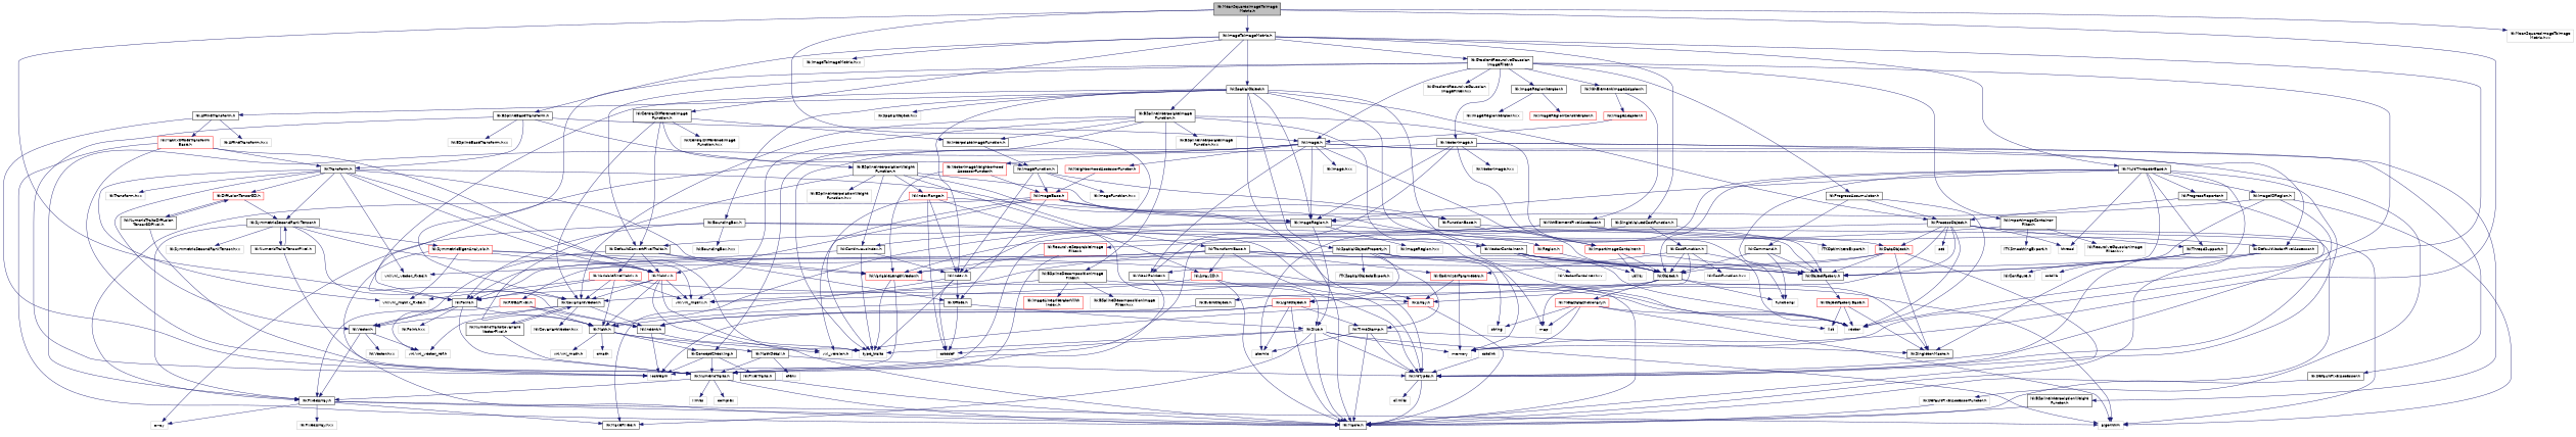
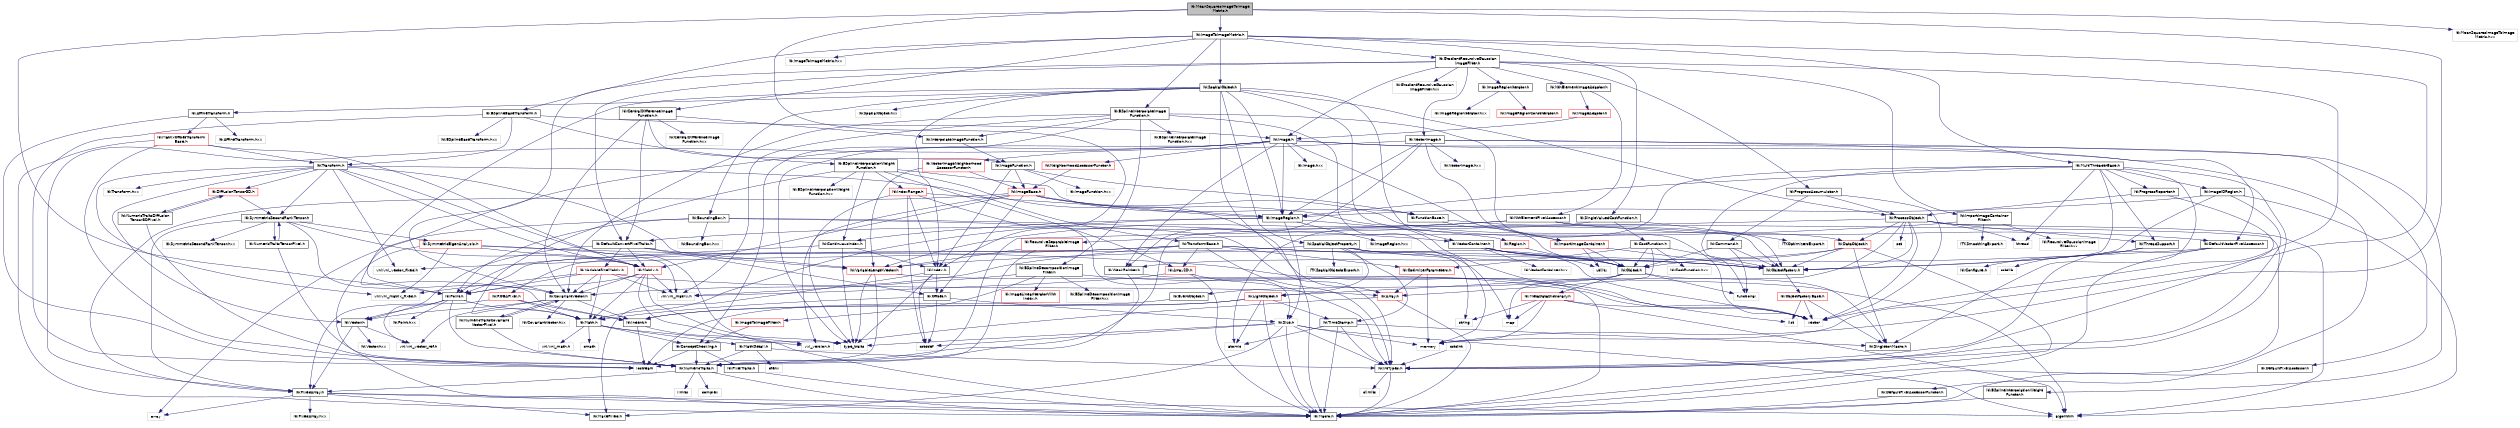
  digraph {
    node [color=black fillcolor=white fontname=Helvetica fontsize=10 shape=record style=filled]
    edge [color=midnightblue fontname=Helvetica fontsize=10 labelfontname=Helvetica labelfontsize=10 style=solid]
    n1 [fillcolor=grey75 fontcolor=black height=0.2 label="itkMeanSquaresImageToImage\lMetric.h" width=0.4]
    n2 [height=0.2 label="itkImageToImageMetric.h" width=0.4]
    n3 [color=grey75 height=0.2 label=memory width=0.4]
    n4 [height=0.2 label="itkPoint.h" width=0.4]
    n5 [height=0.2 label="itkIndex.h" width=0.4]
    n6 [color=grey75 height=0.2 label="itkMeanSquaresImageToImage\lMetric.hxx" width=0.4]
    n7 [height=0.2 label="itkBSplineBaseTransform.h" width=0.4]
    n8 [height=0.2 label="itkBSplineInterpolateImage\lFunction.h" width=0.4]
    n9 [height=0.2 label="itkSingleValuedCostFunction.h" width=0.4]
    n10 [height=0.2 label="itkGradientRecursiveGaussian\lImageFilter.h" width=0.4]
    n11 [height=0.2 label="itkSpatialObject.h" width=0.4]
    n12 [height=0.2 label="itkCentralDifferenceImage\lFunction.h" width=0.4]
    n13 [height=0.2 label="itkMultiThreaderBase.h" width=0.4]
    n14 [color=grey75 height=0.2 label="itkImageToImageMetric.hxx" width=0.4]
    n15 [height=0.2 label="itkVector.h" width=0.4]
    n16 [height=0.2 label="itkNumericTraits.h" width=0.4]
    n17 [color=grey75 height=0.2 label="vnl/vnl_vector_ref.h" width=0.4]
    n18 [height=0.2 label="itkMath.h" width=0.4]
    n19 [color=grey75 height=0.2 label="itkPoint.hxx" width=0.4]
    n20 [color=grey75 height=0.2 label=type_traits width=0.4]
    n21 [height=0.2 label="itkMakeFilled.h" width=0.4]
    n22 [color=grey75 height=0.2 label=cstddef width=0.4]
    n23 [height=0.2 label="itkOffset.h" width=0.4]
    n24 [color=grey75 height=0.2 label=iostream width=0.4]
    n25 [height=0.2 label="itkTransform.h" width=0.4]
    n26 [height=0.2 label="itkImage.h" width=0.4]
    n27 [height=0.2 label="itkBSplineInterpolationWeight\lFunction.h" width=0.4]
    n28 [color=grey75 height=0.2 label="itkBSplineBaseTransform.hxx" width=0.4]
    n29 [height=0.2 label="itkCovariantVector.h" width=0.4]
    n30 [color=grey75 height=0.2 label=vector width=0.4]
    n31 [height=0.2 label="itkConceptChecking.h" width=0.4]
    n32 [color=grey75 height=0.2 label="vnl/vnl_matrix.h" width=0.4]
    n33 [height=0.2 label="itkInterpolateImageFunction.h" width=0.4]
    n34 [height=0.2 label="itkBSplineDecompositionImage\lFilter.h" width=0.4]
    n35 [color=grey75 height=0.2 label="itkBSplineInterpolateImage\lFunction.hxx" width=0.4]
    n36 [height=0.2 label="itkCostFunction.h" width=0.4]
    n37 [color=grey75 height=0.2 label="ITKOptimizersExport.h" width=0.4]
    n38 [height=0.2 label="itkImportImageContainer\lFilter.h" width=0.4]
    n39 [height=0.2 label="itkNthElementImageAdaptor.h" width=0.4]
    n40 [height=0.2 label="itkDefaultConvertPixelTraits.h" width=0.4]
    n41 [height=0.2 label="itkProgressAccumulator.h" width=0.4]
    n42 [height=0.2 label="itkImageRegionIterator.h" width=0.4]
    n43 [height=0.2 label="itkVectorImage.h" width=0.4]
    n44 [color=grey75 height=0.2 label="itkGradientRecursiveGaussian\lImageFilter.hxx" width=0.4]
    n45 [height=0.2 label="itkMacro.h" width=0.4]
    n46 [color=grey75 height=0.2 label=list width=0.4]
    n47 [height=0.2 label="itkImageRegion.h" width=0.4]
    n48 [height=0.2 label="itkProcessObject.h" width=0.4]
    n49 [height=0.2 label="itkSpatialObjectProperty.h" width=0.4]
    n50 [height=0.2 label="itkAffineTransform.h" width=0.4]
    n51 [height=0.2 label="itkVectorContainer.h" width=0.4]
    n52 [height=0.2 label="itkBoundingBox.h" width=0.4]
    n53 [color=grey75 height=0.2 label="itkSpatialObject.hxx" width=0.4]
    n54 [height=0.2 label="itkImageFunction.h" width=0.4]
    n55 [color=grey75 height=0.2 label="itkCentralDifferenceImage\lFunction.hxx" width=0.4]
    n56 [height=0.2 label="itkObject.h" width=0.4]
    n57 [height=0.2 label="itkIntTypes.h" width=0.4]
    n58 [height=0.2 label="itkObjectFactory.h" width=0.4]
    n59 [height=0.2 label="itkSingletonMacro.h" width=0.4]
    n60 [color=grey75 height=0.2 label=functional width=0.4]
    n61 [color=grey75 height=0.2 label=atomic width=0.4]
    n62 [height=0.2 label="itkThreadSupport.h" width=0.4]
    n63 [color=grey75 height=0.2 label=thread width=0.4]
    n64 [height=0.2 label="itkImageIORegion.h" width=0.4]
    n65 [height=0.2 label="itkProgressReporter.h" width=0.4]
    n66 [height=0.2 label="itkTransformBase.h" width=0.4]
    n67 [color=grey75 height=0.2 label="vnl/vnl_vector_fixed.h" width=0.4]
    n68 [height=0.2 label="itkSymmetricSecondRankTensor.h" width=0.4]
    n69 [color=red height=0.2 label="itkMatrix.h" width=0.4]
    n70 [color=grey75 height=0.2 label="vnl/vnl_matrix_fixed.h" width=0.4]
    n71 [color=red height=0.2 label="itkDiffusionTensor3D.h" width=0.4]
    n72 [color=red height=0.2 label="itkVariableLengthVector.h" width=0.4]
    n73 [color=grey75 height=0.2 label="itkTransform.hxx" width=0.4]
    n74 [height=0.2 label="itkFixedArray.h" width=0.4]
    n75 [color=red height=0.2 label="itkImportImageContainer.h" width=0.4]
    n76 [height=0.2 label="itkDefaultPixelAccessor.h" width=0.4]
-   n77 [color=grey75 height=0.2 label="itkDefaultPixelAccessorFunctor.h" width=0.4]
+   n77 [height=0.2 label="itkDefaultPixelAccessorFunctor.h" width=0.4]
    n78 [height=0.2 label="itkWeakPointer.h" width=0.4]
    n79 [color=red height=0.2 label="itkNeighborhoodAccessorFunctor.h" width=0.4]
    n80 [color=grey75 height=0.2 label="itkImage.hxx" width=0.4]
    n81 [color=red height=0.2 label="itkArray2D.h" width=0.4]
    n82 [color=red height=0.2 label="itkArray.h" width=0.4]
    n83 [height=0.2 label="itkContinuousIndex.h" width=0.4]
    n84 [height=0.2 label="itkFunctionBase.h" width=0.4]
    n85 [color=red height=0.2 label="itkIndexRange.h" width=0.4]
    n86 [color=grey75 height=0.2 label="itkBSplineInterpolationWeight\lFunction.hxx" width=0.4]
    n87 [color=red height=0.2 label="itkOptimizerParameters.h" width=0.4]
    n88 [color=grey75 height=0.2 label="itkVector.hxx" width=0.4]
    n89 [height=0.2 label="itkIndent.h" width=0.4]
    n90 [color=red height=0.2 label="itkSymmetricEigenAnalysis.h" width=0.4]
    n91 [height=0.2 label="itkNumericTraitsTensorPixel.h" width=0.4]
    n92 [color=grey75 height=0.2 label="itkSymmetricSecondRankTensor.hxx" width=0.4]
    n93 [color=grey75 height=0.2 label="vxl_version.h" width=0.4]
    n94 [height=0.2 label="itkNumericTraitsDiffusion\lTensor3DPixel.h" width=0.4]
    n95 [color=grey75 height=0.2 label=algorithm width=0.4]
    n96 [color=red height=0.2 label="itkLightObject.h" width=0.4]
    n97 [height=0.2 label="itkEventObject.h" width=0.4]
    n98 [color=red height=0.2 label="itkMetaDataDictionary.h" width=0.4]
    n99 [color=grey75 height=0.2 label=climits width=0.4]
    n100 [height=0.2 label="itkNumericTraitsCovariant\lVectorPixel.h" width=0.4]
    n101 [color=grey75 height=0.2 label="itkCovariantVector.hxx" width=0.4]
    n102 [color=red height=0.2 label="itkObjectFactoryBase.h" width=0.4]
    n103 [height=0.2 label="itkTimeStamp.h" width=0.4]
    n104 [color=grey75 height=0.2 label=map width=0.4]
    n105 [color=grey75 height=0.2 label=string width=0.4]
    n106 [color=grey75 height=0.2 label=cstdint width=0.4]
    n107 [color=grey75 height=0.2 label=limits width=0.4]
    n108 [color=grey75 height=0.2 label=complex width=0.4]
    n109 [color=grey75 height=0.2 label=cmath width=0.4]
    n110 [height=0.2 label="itkMathDetail.h" width=0.4]
    n111 [color=grey75 height=0.2 label="vnl/vnl_math.h" width=0.4]
    n112 [color=grey75 height=0.2 label=array width=0.4]
    n113 [color=grey75 height=0.2 label="itkFixedArray.hxx" width=0.4]
    n114 [color=grey75 height=0.2 label=cfenv width=0.4]
    n115 [height=0.2 label="itkPixelTraits.h" width=0.4]
    n116 [color=red height=0.2 label="itkRegion.h" width=0.4]
    n117 [color=grey75 height=0.2 label="itkSize.h" width=0.4]
    n118 [color=grey75 height=0.2 label="itkImageRegion.hxx" width=0.4]
    n119 [color=grey75 height=0.2 label=utility width=0.4]
    n120 [color=red height=0.2 label="itkImageBase.h" width=0.4]
    n121 [color=red height=0.2 label="itkDataObject.h" width=0.4]
    n122 [color=red height=0.2 label="itkImageLinearIteratorWith\lIndex.h" width=0.4]
+   n123 [color=red height=0.2 label="itkImageToImageFilter.h" width=0.4]
    n124 [color=grey75 height=0.2 label="itkBSplineDecompositionImage\lFilter.hxx" width=0.4]
    n125 [color=grey75 height=0.2 label="itkImageFunction.hxx" width=0.4]
    n126 [color=grey75 height=0.2 label="itkCostFunction.hxx" width=0.4]
    n127 [color=red height=0.2 label="itkRecursiveSeparableImage\lFilter.h" width=0.4]
    n128 [color=grey75 height=0.2 label="ITKSmoothingExport.h" width=0.4]
    n129 [color=grey75 height=0.2 label="itkRecursiveGaussianImage\lFilter.hxx" width=0.4]
    n130 [color=red height=0.2 label="itkImageAdaptor.h" width=0.4]
    n131 [height=0.2 label="itkNthElementPixelAccessor.h" width=0.4]
    n132 [color=red height=0.2 label="itkVariableSizeMatrix.h" width=0.4]
    n133 [height=0.2 label="itkCommand.h" width=0.4]
    n134 [color=red height=0.2 label="itkImageRegionConstIterator.h" width=0.4]
    n135 [color=grey75 height=0.2 label="itkImageRegionIterator.hxx" width=0.4]
    n136 [height=0.2 label="itkDefaultVectorPixelAccessor.h" width=0.4]
    n137 [height=0.2 label="itkBSplineInterpolationWeight\lFunctor.h" width=0.4]
    n138 [color=red height=0.2 label="itkVectorImageNeighborhood\lAccessorFunctor.h" width=0.4]
    n139 [color=grey75 height=0.2 label="itkVectorImage.hxx" width=0.4]
    n140 [color=grey75 height=0.2 label=set width=0.4]
    n141 [color=grey75 height=0.2 label=cstdlib width=0.4]
    n142 [color=grey75 height=0.2 label="itkConfigure.h" width=0.4]
    n143 [color=red height=0.2 label="itkRGBAPixel.h" width=0.4]
    n144 [color=grey75 height=0.2 label="ITKSpatialObjectsExport.h" width=0.4]
    n145 [color=red height=0.2 label="itkMatrixOffsetTransform\lBase.h" width=0.4]
    n146 [color=grey75 height=0.2 label="itkAffineTransform.hxx" width=0.4]
    n147 [color=grey75 height=0.2 label="itkVectorContainer.hxx" width=0.4]
    n148 [color=grey75 height=0.2 label="itkBoundingBox.hxx" width=0.4]
    n1 -> n2
    n1 -> n3
    n1 -> n4
    n1 -> n5
    n1 -> n6
    n2 -> n3
    n2 -> n7
    n2 -> n8
    n2 -> n9
    n2 -> n10
    n2 -> n11
    n2 -> n12
    n2 -> n13
    n2 -> n14
    n4 -> n15
    n4 -> n16
    n4 -> n17
    n4 -> n18
    n4 -> n19
    n5 -> n20
    n5 -> n21
    n5 -> n22
    n5 -> n23
    n7 -> n24
    n7 -> n25
    n7 -> n26
    n7 -> n27
    n7 -> n28
    n8 -> n3
    n8 -> n29
    n8 -> n30
    n8 -> n31
    n8 -> n32
    n8 -> n33
    n8 -> n34
    n8 -> n35
    n9 -> n16
    n9 -> n36
    n9 -> n37
    n10 -> n26
    n10 -> n29
    n10 -> n30
    n10 -> n38
    n10 -> n39
    n10 -> n40
    n10 -> n41
    n10 -> n42
    n10 -> n43
    n10 -> n44
    n11 -> n5
    n11 -> n29
    n11 -> n45
    n11 -> n46
    n11 -> n47
    n11 -> n48
    n11 -> n49
    n11 -> n50
    n11 -> n51
    n11 -> n52
    n11 -> n53
    n12 -> n29
    n12 -> n33
    n12 -> n40
    n12 -> n54
    n12 -> n55
    n13 -> n47
-   n13 -> n56
    n13 -> n57
    n13 -> n58
    n13 -> n59
    n13 -> n60
    n13 -> n61
    n13 -> n62
    n13 -> n63
    n13 -> n64
    n13 -> n65
    n15 -> n17
    n15 -> n74
    n15 -> n88
    n16 -> n45
    n16 -> n74
    n16 -> n107
    n16 -> n108
    n18 -> n31
    n18 -> n93
    n18 -> n109
    n18 -> n110
    n18 -> n111
    n23 -> n18
    n23 -> n22
    n23 -> n117
    n25 -> n15
    n25 -> n20
    n25 -> n66
    n25 -> n67
    n25 -> n68
    n25 -> n69
    n25 -> n70
    n25 -> n71
    n25 -> n72
    n25 -> n73
    n26 -> n4
    n26 -> n20
    n26 -> n47
    n26 -> n74
    n26 -> n75
    n26 -> n76
    n26 -> n77
    n26 -> n78
    n26 -> n79
    n26 -> n80
    n27 -> n18
    n27 -> n81
    n27 -> n82
    n27 -> n83
    n27 -> n84
    n27 -> n85
    n27 -> n86
    n29 -> n15
    n29 -> n17
    n29 -> n89
    n29 -> n100
    n29 -> n101
    n31 -> n16
    n31 -> n24
    n31 -> n115
    n33 -> n54
    n34 -> n30
    n34 -> n32
    n34 -> n122
+   n34 -> n123
    n34 -> n124
    n36 -> n56
    n36 -> n58
    n36 -> n82
    n36 -> n87
    n36 -> n126
    n38 -> n127
    n38 -> n128
    n38 -> n129
    n39 -> n130
    n39 -> n131
    n40 -> n15
    n40 -> n23
    n40 -> n69
    n40 -> n72
    n40 -> n132
    n41 -> n30
    n41 -> n48
    n41 -> n133
    n42 -> n134
    n42 -> n135
    n43 -> n47
    n43 -> n75
    n43 -> n78
    n43 -> n136
    n43 -> n137
    n43 -> n138
    n43 -> n139
    n47 -> n18
    n47 -> n83
    n47 -> n116
    n47 -> n117
    n47 -> n118
    n48 -> n16
    n48 -> n30
    n48 -> n58
    n48 -> n62
    n48 -> n63
    n48 -> n95
    n48 -> n104
    n48 -> n121
    n48 -> n140
    n49 -> n58
    n49 -> n96
    n49 -> n103
    n49 -> n104
    n49 -> n105
    n49 -> n143
    n49 -> n144
    n50 -> n24
    n50 -> n145
    n50 -> n146
    n51 -> n30
    n51 -> n56
    n51 -> n58
    n51 -> n119
    n51 -> n147
    n52 -> n4
    n52 -> n51
    n52 -> n57
    n52 -> n112
    n52 -> n148
    n54 -> n5
    n54 -> n84
    n54 -> n120
    n54 -> n125
    n56 -> n59
    n56 -> n60
    n56 -> n96
    n56 -> n97
    n56 -> n98
    n57 -> n45
    n57 -> n99
    n58 -> n102
    n62 -> n141
    n62 -> n142
    n64 -> n47
    n64 -> n57
    n64 -> n58
    n64 -> n95
    n65 -> n48
    n65 -> n57
    n66 -> n4
    n66 -> n29
    n66 -> n56
    n66 -> n57
    n66 -> n58
    n66 -> n67
    n66 -> n81
    n66 -> n87
    n68 -> n69
    n68 -> n74
    n68 -> n89
    n68 -> n90
    n68 -> n91
    n68 -> n92
    n69 -> n4
    n69 -> n18
    n69 -> n20
    n69 -> n29
    n69 -> n32
    n69 -> n93
    n71 -> n68
    n71 -> n94
    n72 -> n16
    n72 -> n20
    n72 -> n95
    n74 -> n21
    n74 -> n45
    n74 -> n95
    n74 -> n112
    n74 -> n113
    n75 -> n56
    n75 -> n58
    n75 -> n119
    n76 -> n45
    n77 -> n45
    n78 -> n24
    n78 -> n45
    n79 -> n120
    n81 -> n32
    n81 -> n45
    n81 -> n57
    n82 -> n45
    n82 -> n93
    n83 -> n4
    n83 -> n5
    n83 -> n20
    n84 -> n56
    n84 -> n58
    n85 -> n5
    n85 -> n20
    n85 -> n22
    n85 -> n47
    n85 -> n117
    n87 -> n3
    n87 -> n82
    n89 -> n24
    n89 -> n45
    n90 -> n30
    n90 -> n32
    n90 -> n45
    n90 -> n69
    n90 -> n70
    n91 -> n16
    n91 -> n68
    n94 -> n16
    n94 -> n71
    n96 -> n24
    n96 -> n45
    n96 -> n61
    n96 -> n89
    n96 -> n103
    n97 -> n89
    n98 -> n3
    n98 -> n30
    n98 -> n95
    n98 -> n104
    n98 -> n105
    n100 -> n16
    n100 -> n29
    n102 -> n30
    n102 -> n46
    n102 -> n59
    n103 -> n45
    n103 -> n57
    n103 -> n59
    n103 -> n61
    n106 -> n57
    n110 -> n16
    n110 -> n57
    n110 -> n114
    n115 -> n45
    n116 -> n56
    n117 -> n3
    n117 -> n20
    n117 -> n21
    n117 -> n22
    n117 -> n45
    n117 -> n57
    n117 -> n95
    n120 -> n23
    n120 -> n47
    n120 -> n58
    n120 -> n69
    n120 -> n74
    n120 -> n93
    n120 -> n121
    n121 -> n45
    n121 -> n56
    n121 -> n58
    n121 -> n59
    n121 -> n78
+   n123 -> n31
    n127 -> n16
    n127 -> n72
    n130 -> n26
    n131 -> n40
    n131 -> n45
    n131 -> n72
    n131 -> n136
    n132 -> n4
    n132 -> n18
    n132 -> n29
    n132 -> n32
    n132 -> n70
    n132 -> n82
    n133 -> n56
    n133 -> n58
    n133 -> n60
    n136 -> n45
    n136 -> n57
    n136 -> n72
    n137 -> n45
    n138 -> n72
    n138 -> n120
    n143 -> n18
    n143 -> n74
    n143 -> n89
    n145 -> n24
    n145 -> n25
    n145 -> n45
    n145 -> n69
  }
